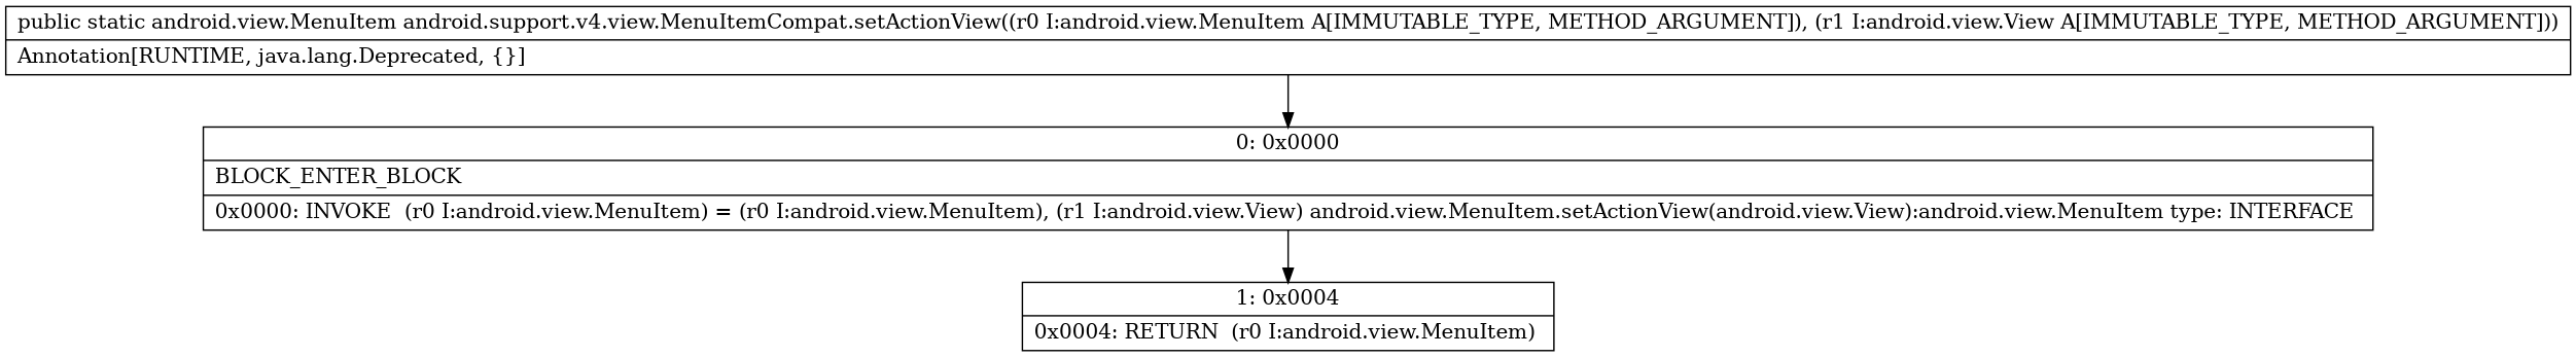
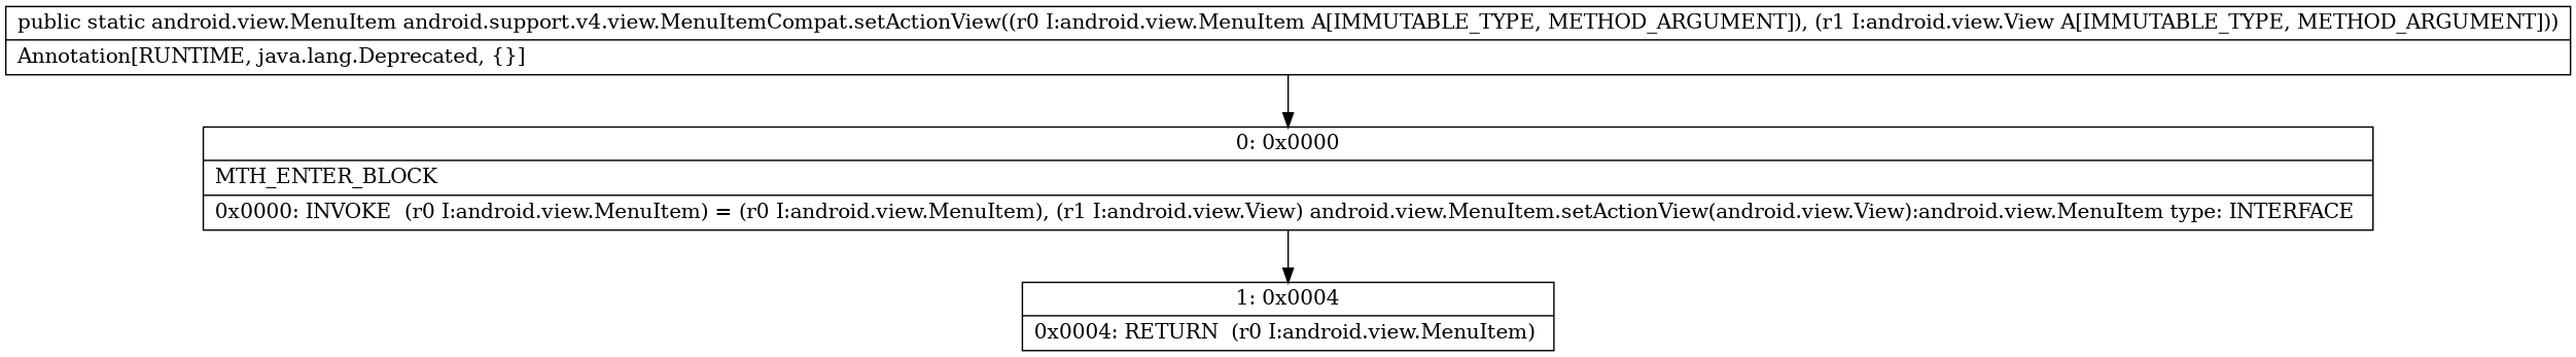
  digraph {
    node [shape=record]
-   n1 [label="{0\:\ 0x0000|BLOCK_ENTER_BLOCK\l|0x0000: INVOKE  (r0 I:android.view.MenuItem) = (r0 I:android.view.MenuItem), (r1 I:android.view.View) android.view.MenuItem.setActionView(android.view.View):android.view.MenuItem type: INTERFACE \l}"]
+   n1 [label="{0\:\ 0x0000|MTH_ENTER_BLOCK\l|0x0000: INVOKE  (r0 I:android.view.MenuItem) = (r0 I:android.view.MenuItem), (r1 I:android.view.View) android.view.MenuItem.setActionView(android.view.View):android.view.MenuItem type: INTERFACE \l}"]
    n2 [label="{1\:\ 0x0004|0x0004: RETURN  (r0 I:android.view.MenuItem) \l}"]
    n3 [label="{public static android.view.MenuItem android.support.v4.view.MenuItemCompat.setActionView((r0 I:android.view.MenuItem A[IMMUTABLE_TYPE, METHOD_ARGUMENT]), (r1 I:android.view.View A[IMMUTABLE_TYPE, METHOD_ARGUMENT]))  | Annotation[RUNTIME, java.lang.Deprecated, \{\}]\l}"]
    n1 -> n2
    n3 -> n1
  }
